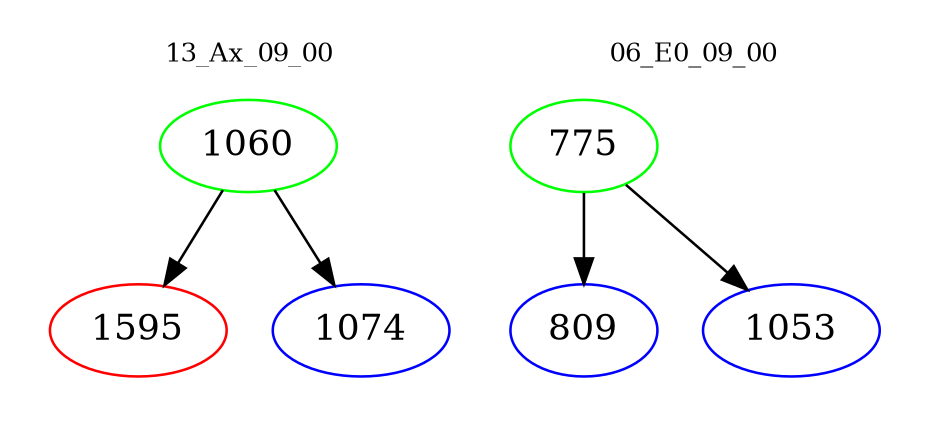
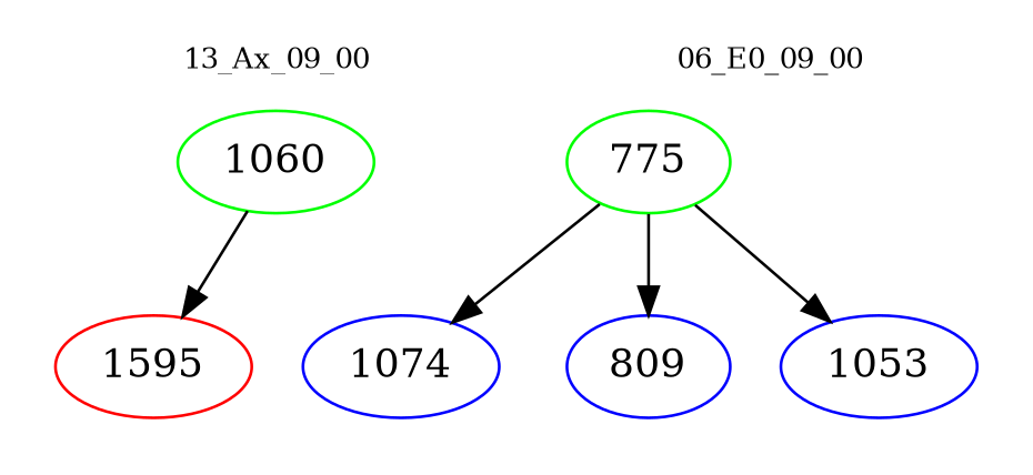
  digraph {
    node [color=blue]
    edge [color=black]
    n1 [color=green label=1060]
    n2 [label=1074]
    n3 [color=red label=1595]
    n4 [color=green label=775]
    n5 [label=809]
    n6 [label=1053]
    subgraph cluster_1 {
      color=white
      fontsize=10
      label="13_Ax_09_00"
      n1
      n2
      n3
    }
    subgraph cluster_2 {
      color=white
      fontsize=10
      label="06_E0_09_00"
      n4
      n5
      n6
    }
-   n1 -> n2
+   n4 -> n2
    n1 -> n3
    n4 -> n5
    n4 -> n6
  }
